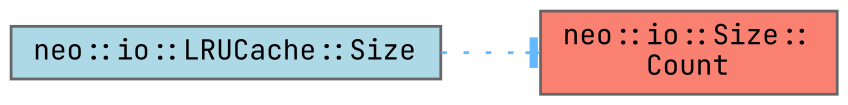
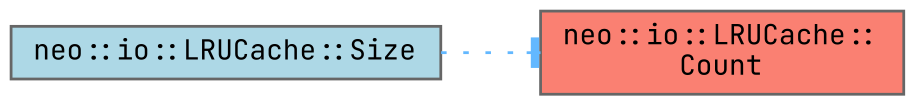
  digraph {
    rankdir=LR
    fontname="JetBrains Mono"
    node [fontname="JetBrains Mono" fontsize=10 shape=box style=filled]
    n1 [color=gray40 fillcolor=lightblue fontcolor=black height=0.2 label="neo::io::LRUCache::Size" width=0.4]
-   n2 [color=grey40 fillcolor=salmon height=0.2 label="neo::io::Size::\lCount" width=0.4]
+   n2 [color=grey40 fillcolor=salmon height=0.2 label="neo::io::LRUCache::\lCount" width=0.4]
    n1 -> n2 [color=steelblue1 fontname="JetBrains Mono" fontsize=10 labelfontname=Helvetica labelfontsize=10 style=dotted arrowhead=tee]
  }
